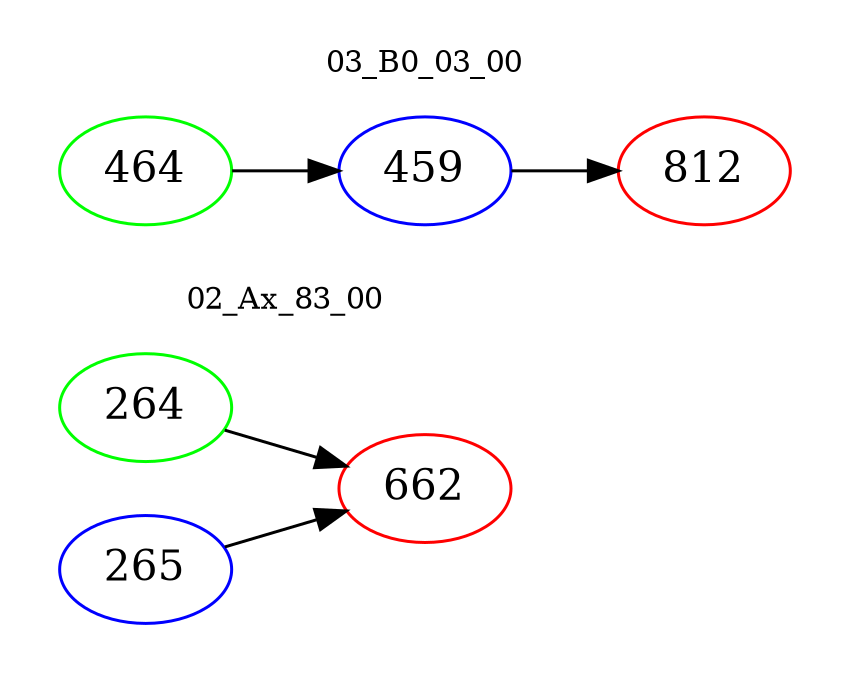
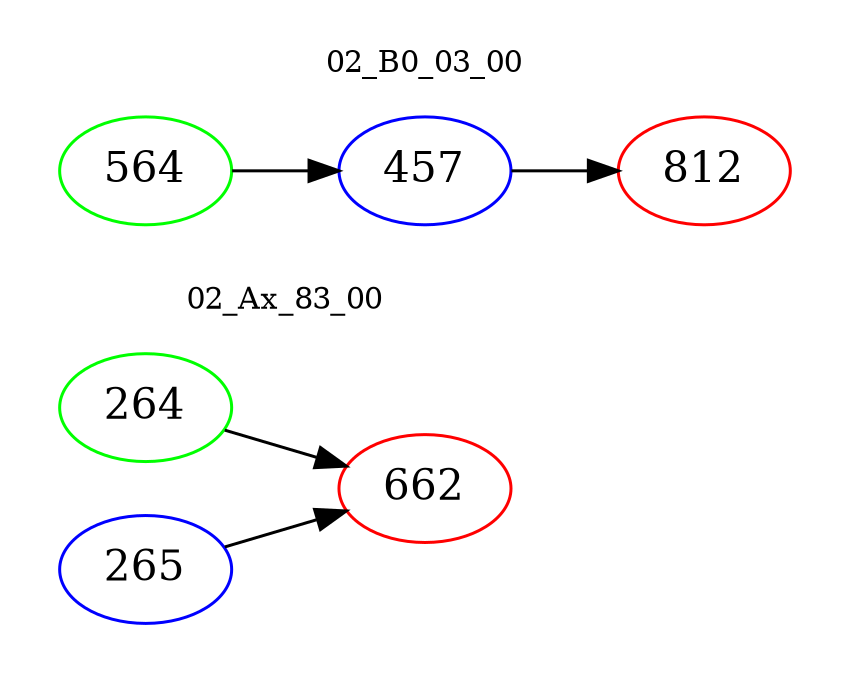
  digraph {
    rankdir=LR
    node [color=green]
    edge [color=black]
    n1 [label=264]
    n2 [color=blue label=265]
    n3 [color=red label=662]
-   n4 [label=464]
-   n5 [color=blue label=459]
+   n4 [label=564]
+   n5 [color=blue label=457]
    n6 [color=red label=812]
    subgraph cluster_1 {
      color=white
      fontsize=10
      label="02_Ax_83_00"
      n1
      n2
      n3
    }
    subgraph cluster_2 {
      color=white
      fontsize=10
-     label="03_B0_03_00"
+     label="02_B0_03_00"
      n4
      n5
      n6
    }
    n1 -> n3
    n2 -> n3
    n4 -> n5
    n5 -> n6
  }
